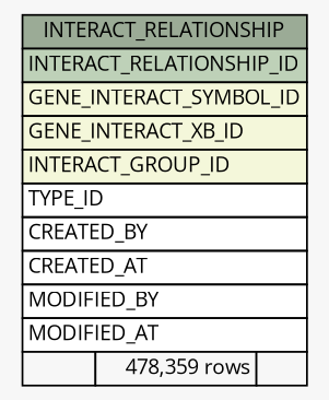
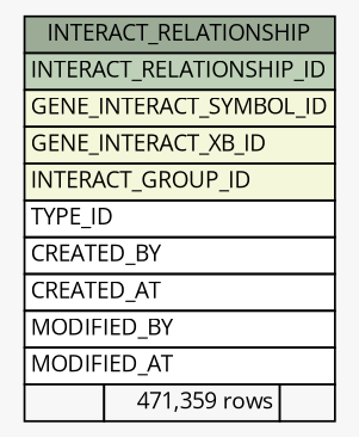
  digraph {
    bgcolor="#f7f7f7"
    fontname="Open Sans"
    fontsize=11
    nodesep=0.18
    rankdir=RL
    ranksep=0.46
-   n1 [fontname="Open Sans" fontsize=11 label=<     <TABLE BORDER="0" CELLBORDER="1" CELLSPACING="0" BGCOLOR="#ffffff">       <TR><TD COLSPAN="3" BGCOLOR="#9bab96" ALIGN="CENTER">INTERACT_RELATIONSHIP</TD></TR>       <TR><TD PORT="INTERACT_RELATIONSHIP_ID" COLSPAN="3" BGCOLOR="#bed1b8" ALIGN="LEFT">INTERACT_RELATIONSHIP_ID</TD></TR>       <TR><TD PORT="GENE_INTERACT_SYMBOL_ID" COLSPAN="3" BGCOLOR="#f4f7da" ALIGN="LEFT">GENE_INTERACT_SYMBOL_ID</TD></TR>       <TR><TD PORT="GENE_INTERACT_XB_ID" COLSPAN="3" BGCOLOR="#f4f7da" ALIGN="LEFT">GENE_INTERACT_XB_ID</TD></TR>       <TR><TD PORT="INTERACT_GROUP_ID" COLSPAN="3" BGCOLOR="#f4f7da" ALIGN="LEFT">INTERACT_GROUP_ID</TD></TR>       <TR><TD PORT="TYPE_ID" COLSPAN="3" ALIGN="LEFT">TYPE_ID</TD></TR>       <TR><TD PORT="CREATED_BY" COLSPAN="3" ALIGN="LEFT">CREATED_BY</TD></TR>       <TR><TD PORT="CREATED_AT" COLSPAN="3" ALIGN="LEFT">CREATED_AT</TD></TR>       <TR><TD PORT="MODIFIED_BY" COLSPAN="3" ALIGN="LEFT">MODIFIED_BY</TD></TR>       <TR><TD PORT="MODIFIED_AT" COLSPAN="3" ALIGN="LEFT">MODIFIED_AT</TD></TR>       <TR><TD ALIGN="LEFT" BGCOLOR="#f7f7f7">  </TD><TD ALIGN="RIGHT" BGCOLOR="#f7f7f7">478,359 rows</TD><TD ALIGN="RIGHT" BGCOLOR="#f7f7f7">  </TD></TR>     </TABLE>> shape=plaintext]
+   n1 [fontname="Open Sans" fontsize=11 label=<     <TABLE BORDER="0" CELLBORDER="1" CELLSPACING="0" BGCOLOR="#ffffff">       <TR><TD COLSPAN="3" BGCOLOR="#9bab96" ALIGN="CENTER">INTERACT_RELATIONSHIP</TD></TR>       <TR><TD PORT="INTERACT_RELATIONSHIP_ID" COLSPAN="3" BGCOLOR="#bed1b8" ALIGN="LEFT">INTERACT_RELATIONSHIP_ID</TD></TR>       <TR><TD PORT="GENE_INTERACT_SYMBOL_ID" COLSPAN="3" BGCOLOR="#f4f7da" ALIGN="LEFT">GENE_INTERACT_SYMBOL_ID</TD></TR>       <TR><TD PORT="GENE_INTERACT_XB_ID" COLSPAN="3" BGCOLOR="#f4f7da" ALIGN="LEFT">GENE_INTERACT_XB_ID</TD></TR>       <TR><TD PORT="INTERACT_GROUP_ID" COLSPAN="3" BGCOLOR="#f4f7da" ALIGN="LEFT">INTERACT_GROUP_ID</TD></TR>       <TR><TD PORT="TYPE_ID" COLSPAN="3" ALIGN="LEFT">TYPE_ID</TD></TR>       <TR><TD PORT="CREATED_BY" COLSPAN="3" ALIGN="LEFT">CREATED_BY</TD></TR>       <TR><TD PORT="CREATED_AT" COLSPAN="3" ALIGN="LEFT">CREATED_AT</TD></TR>       <TR><TD PORT="MODIFIED_BY" COLSPAN="3" ALIGN="LEFT">MODIFIED_BY</TD></TR>       <TR><TD PORT="MODIFIED_AT" COLSPAN="3" ALIGN="LEFT">MODIFIED_AT</TD></TR>       <TR><TD ALIGN="LEFT" BGCOLOR="#f7f7f7">  </TD><TD ALIGN="RIGHT" BGCOLOR="#f7f7f7">471,359 rows</TD><TD ALIGN="RIGHT" BGCOLOR="#f7f7f7">  </TD></TR>     </TABLE>> shape=plaintext]
  }
